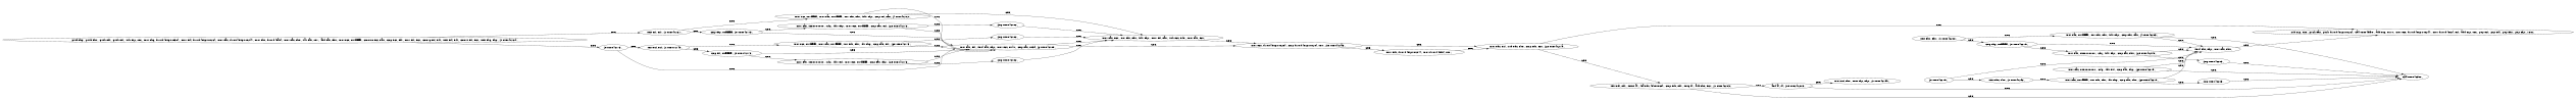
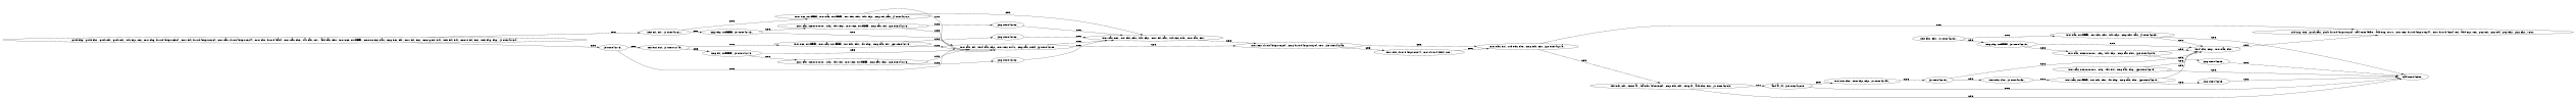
  digraph {
    rankdir=LR
    n1 [label="'push ebp', 'push ebx', 'push edi', 'push esi', 'sub esp, 0xc', 'mov ebp, dword [esp+0x30]', 'mov edi, dword [esp+0x2c]', 'mov eax, dword [esp+0x24]', 'mov ebx, dword [eax]', 'mov eax, ebx', 'sar eax, 0x1', 'add eax, ebx', 'mov ecx, 0x7fffffff', 'cmovno ecx, eax', 'cmp ecx, edi', 'mov esi, ecx', 'cmovg esi, edi', 'test edi, edi', 'cmovs esi, ecx', 'test ebp, ebp', 'js 0x804c12d', "]
    n2 [label="'test esi, esi', 'js 0x804c161', "]
    n3 [label="'je 0x804c173', "]
    n4 [label="'mov ecx, 0x7fffffff', 'mov eax, 0x7fffffff', 'xor edx, edx', 'idiv ebp', 'cmp esi, eax', 'jl 0x804c182', "]
    n5 [label="'cmp ebp, 0xffffffff', 'je 0x804c173', "]
    n6 [label="'mov eax, esi', 'imul eax, ebp', 'mov ecx, 0x40', 'cmp eax, 0x3f', 'jg 0x804c18e', "]
    n7 [label="'test esi, esi', 'js 0x801c149',"]
    n8 [label="'mov eax, ecx', 'xor edx, edx', 'idiv ebp', 'mov esi, eax', 'sub ecx, edx', 'mov eax, ecx', "]
    n9 [label="'mov eax, 0x80000000', 'cdq', 'idiv ebp', 'mov ecx, 0x7fffffff', 'cmp eax, esi', 'jge 0x804c173', "]
    n10 [label="'mov ecx, dword [esp+0x28]', 'cmp dword [esp+0x20], 0x0', 'jne 0x804c1a3', "]
    n11 [label="'cmp esi, 0xffffffff', 'je 0x804c173', "]
    n12 [label="'mov ecx, 0x7fffffff', 'mov eax, 0x7fffffff', 'xor edx, edx', 'div ebp', 'cmp eax, esi', 'jge 0x804c173', "]
    n13 [label="'jmp 0x804c182', "]
    n14 [label="'mov edx, esi', 'sub edx, ebx', 'cmp edx, ecx', 'jge 0x804c21a', "]
    n15 [label="'mov edx, dword [esp+0x24]', 'mov dword [edx], 0x0', "]
    n16 [label="'mov eax, 0x80000000', 'cdq', 'idiv esi', 'mov ecx, 0x7fffffff', 'cmp eax, ebp', 'jge 0x804c173', "]
    n17 [label="'jmp 0x804c182', "]
    n18 [label="'sub esp, 0x8', 'push eax', 'push dword [esp+0x2c]', 'call 0x804bfb0', 'add esp, 0x10', 'mov ecx, dword [esp+0x24]', 'mov dword [ecx], esi', 'add esp, 0xc', 'pop esi', 'pop edi', 'pop ebx', 'pop ebp', 'retn', "]
    n19 [label="'test edi, edi', 'setns al', 'lea edx, [ebx+ecx]', 'cmp edx, edi', 'setg dl', 'add ebx, ecx', 'jo 0x804c203', "]
    n20 [label="'jmp 0x804c182', "]
    n21 [label="'call 0x804c390', "]
    n22 [label="'and al, dl', 'jne 0x824c203',"]
    n23 [label="'mov esi, ebx', 'test ebp, ebp', 'js 0x804c1db', "]
    n24 [label="'je 0x804c215', "]
    n25 [label="'test ebx, ebx', 'js 0x804c208', "]
    n26 [label="'mov eax, 0x7fffffff', 'xor edx, edx', 'idiv ebp', 'cmp ebx, eax', 'jl 0x804c203', "]
    n27 [label="'cmp ebp, 0xffffffff', 'je 0x804c215', "]
-   n28 [label="'imul ebx, ebp', 'mov eax, ebx', "]
+   n28 [label="'imul ebx, cmp', 'mov eax, ebx',"]
    n29 [label="'test ebx, ebx', 'js 0x804c1f2', "]
    n30 [label="'mov eax, 0x80000000', 'cdq', 'idiv ebp', 'cmp eax, ebx', 'jge 0x804c215', "]
    n31 [label="'mov eax, 0x7fffffff', 'xor edx, edx', 'div ebp', 'cmp eax, ebx', 'jge 0x804c215', "]
    n32 [label="'jmp 0x804c203', "]
    n33 [label="'jmp 0x804c203', "]
    n34 [label="'mov eax, 0x80000000', 'cdq', 'idiv esi', 'cmp eax, ebp', 'jge 0x804c215', "]
    n1 -> n2 [label=CFG]
    n1 -> n3 [label=CFG]
    n2 -> n4 [label=CFG]
    n2 -> n5 [label=CFG]
    n3 -> n6 [label=CFG]
    n3 -> n7 [label=CFG]
    n4 -> n6 [label=CFG]
    n4 -> n8 [label=CFG]
    n5 -> n6 [label=CFG]
    n5 -> n9 [label=CFG]
    n6 -> n8 [label=CFG]
    n6 -> n10 [label=CFG]
    n7 -> n11 [label=CFG]
    n7 -> n12 [label=CFG]
    n8 -> n10 [label=CFG]
    n9 -> n6 [label=CFG]
    n9 -> n13 [label=CFG]
    n10 -> n14 [label=CFG]
    n10 -> n15 [label=CFG]
    n11 -> n6 [label=CFG]
    n11 -> n16 [label=CFG]
    n12 -> n6 [label=CFG]
    n12 -> n17 [label=CFG]
    n13 -> n8 [label=CFG]
    n14 -> n18 [label=CFG]
    n14 -> n19 [label=CFG]
    n15 -> n14 [label=CFG]
    n16 -> n6 [label=CFG]
    n16 -> n20 [label=CFG]
    n17 -> n8 [label=CFG]
    n19 -> n21 [label=CFG]
    n19 -> n22 [label=CFG]
    n20 -> n8 [label=CFG]
    n22 -> n21 [label=CFG]
    n22 -> n23 [label=CFG]
+   n23 -> n24 [label=CFG]
    n24 -> n28 [label=CFG]
    n24 -> n29 [label=CFG]
    n25 -> n26 [label=CFG]
    n25 -> n27 [label=CFG]
    n26 -> n21 [label=CFG]
    n26 -> n28 [label=CFG]
    n27 -> n28 [label=CFG]
    n27 -> n30 [label=CFG]
    n28 -> n18 [label=CFG]
    n29 -> n31 [label=CFG]
    n30 -> n28 [label=CFG]
    n30 -> n32 [label=CFG]
    n31 -> n28 [label=CFG]
    n31 -> n33 [label=CFG]
    n32 -> n21 [label=CFG]
    n33 -> n21 [label=CFG]
    n34 -> n21 [label=CFG]
    n34 -> n28 [label=CFG]
  }
